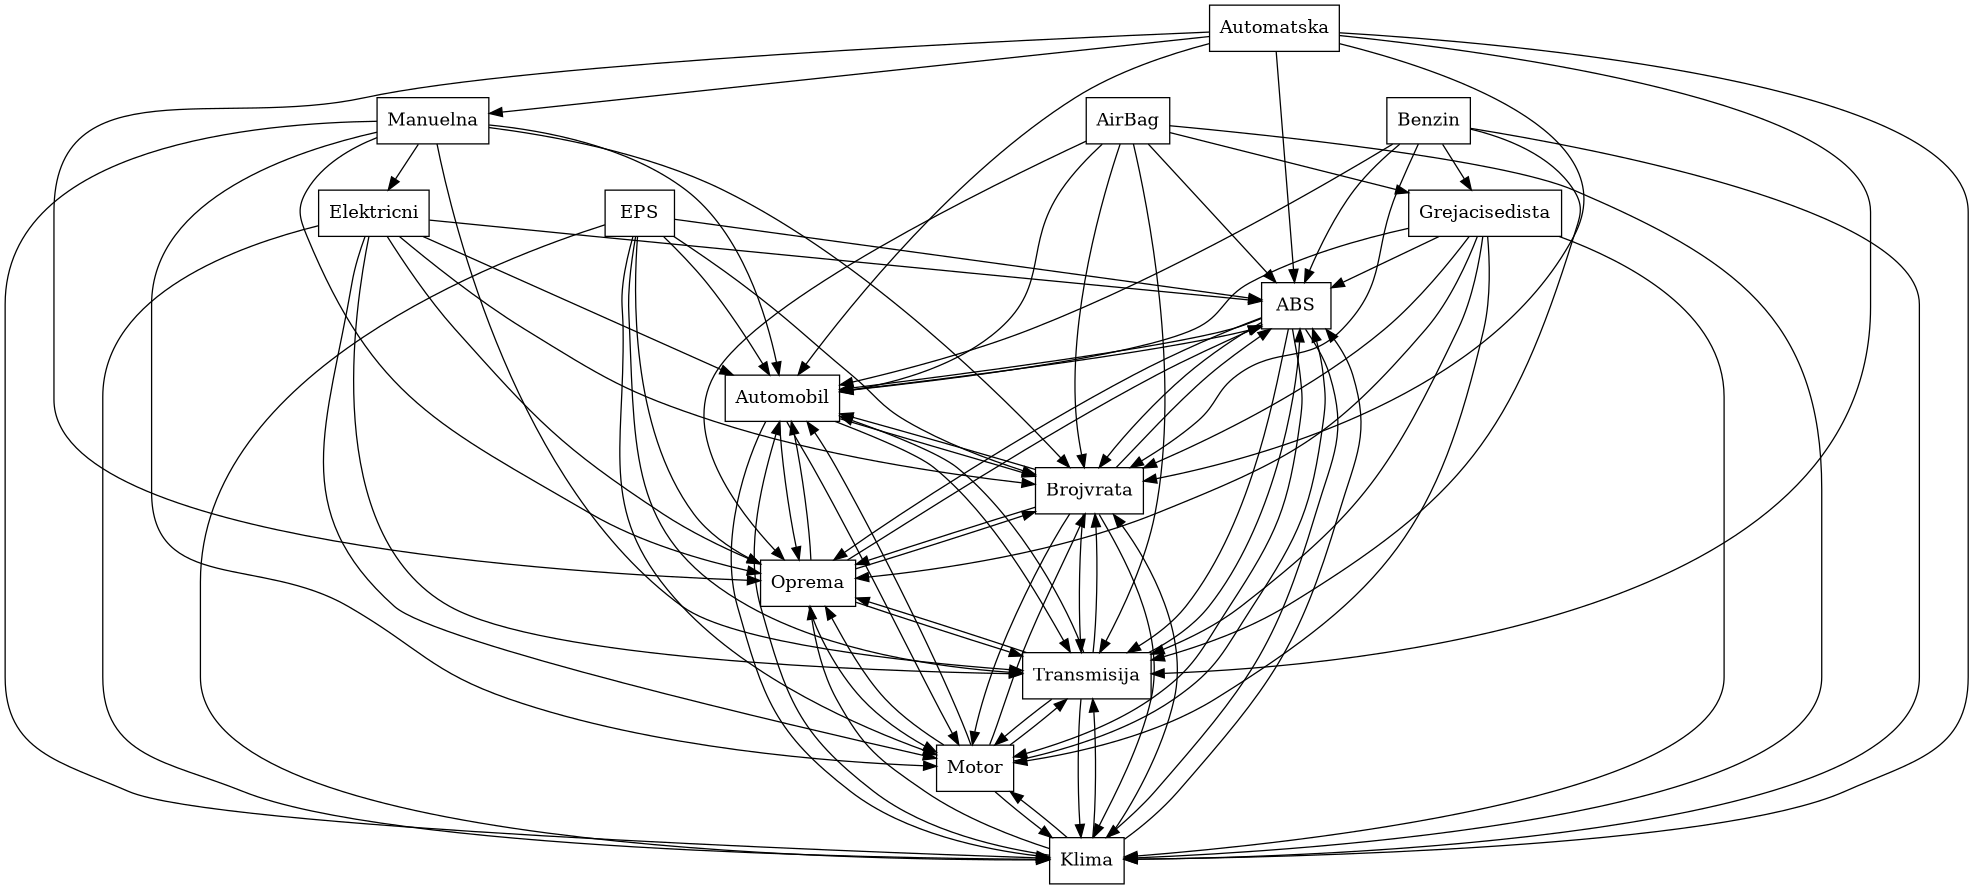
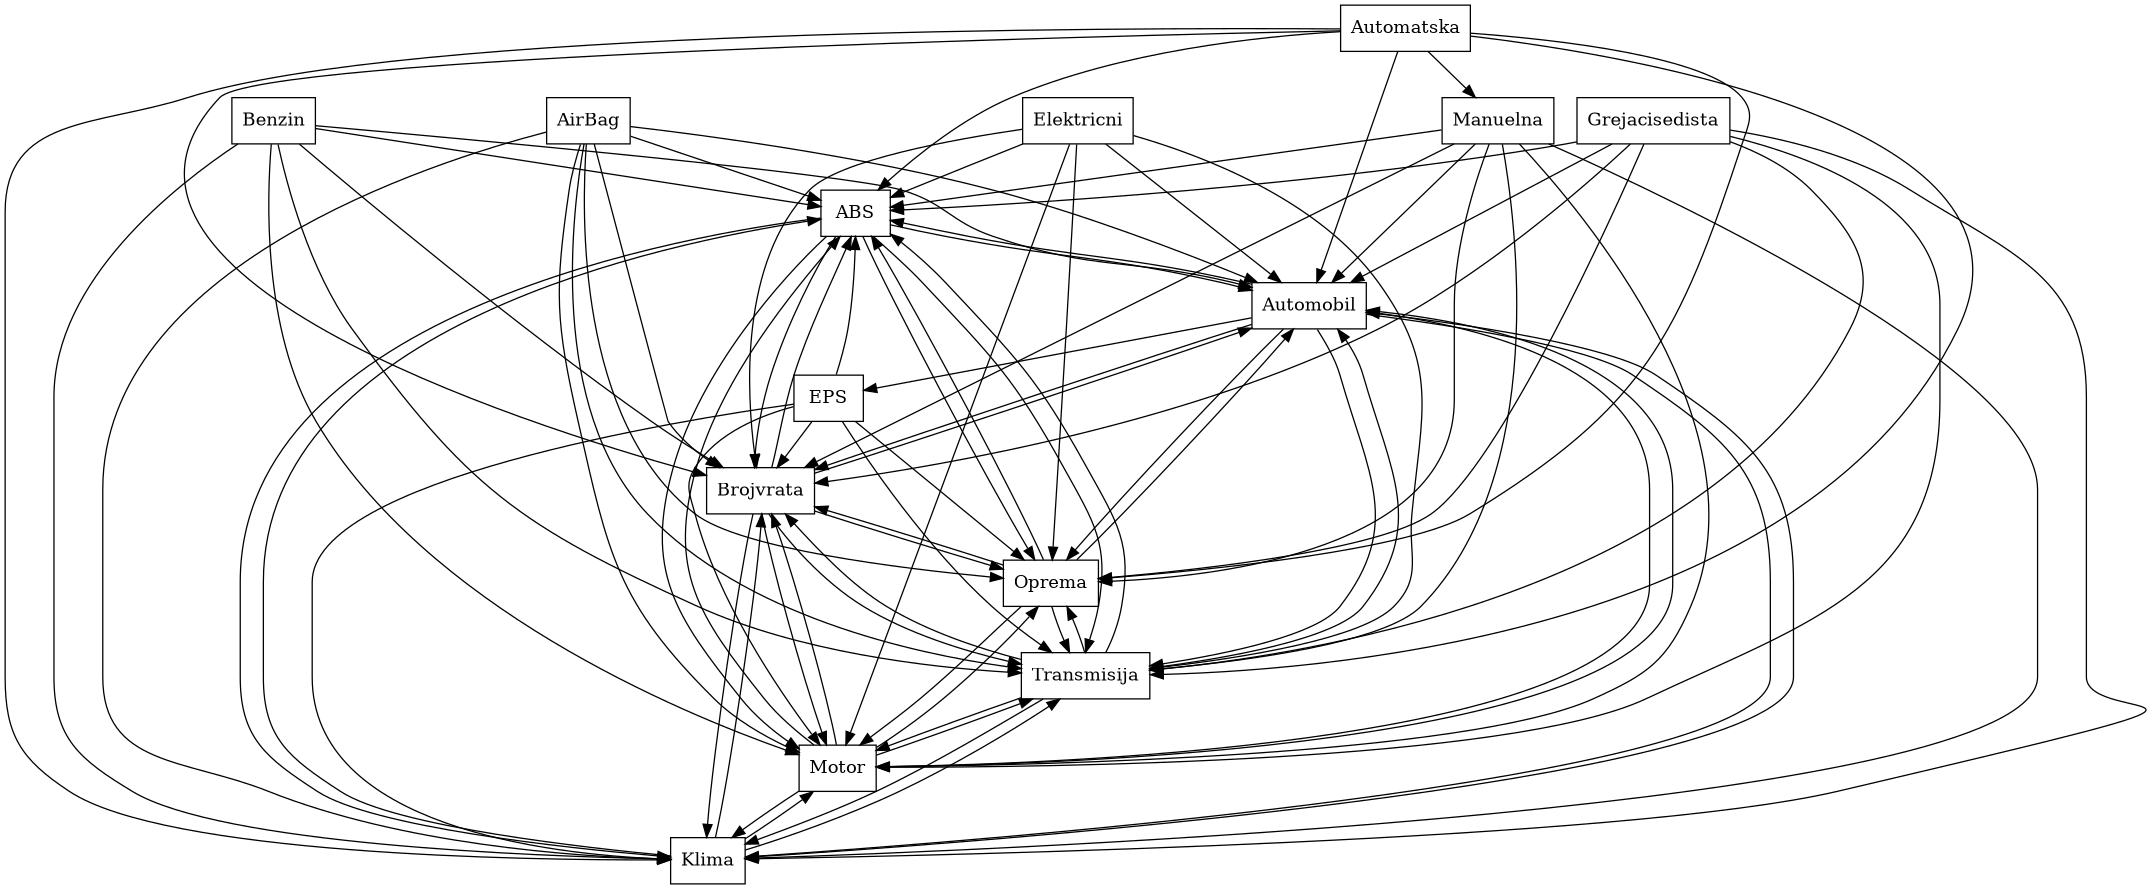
  digraph {
    rankdir=TB
    node [shape=box]
    edge [arrowhead=normal]
    n1 [label=ABS]
    n2 [label=Automobil]
    n3 [label=Klima]
    n4 [label=Motor]
    n5 [label=Transmisija]
    n6 [label=Oprema]
    n7 [label=Brojvrata]
    n8 [label=EPS]
    n9 [label=AirBag]
    n10 [label=Automatska]
    n11 [label=Manuelna]
    n12 [label=Grejacisedista]
    n13 [label=Benzin]
    n14 [label=Elektricni]
    n1 -> n2
    n1 -> n3
    n1 -> n4
    n1 -> n5
    n1 -> n6
    n1 -> n7
    n2 -> n1
    n2 -> n3
    n2 -> n4
    n2 -> n5
    n2 -> n6
    n2 -> n7
    n3 -> n1
    n3 -> n2
    n3 -> n4
    n3 -> n5
-   n3 -> n6
    n3 -> n7
    n4 -> n1
    n4 -> n2
    n4 -> n3
    n4 -> n5
    n4 -> n6
    n4 -> n7
    n5 -> n1
    n5 -> n2
    n5 -> n3
    n5 -> n4
    n5 -> n6
    n5 -> n7
    n6 -> n1
    n6 -> n2
    n6 -> n4
    n6 -> n5
    n6 -> n7
    n7 -> n1
    n7 -> n2
    n7 -> n3
    n7 -> n4
    n7 -> n5
    n7 -> n6
    n8 -> n1
-   n8 -> n2
+   n2 -> n8
    n8 -> n3
    n8 -> n4
    n8 -> n5
    n8 -> n6
    n8 -> n7
    n9 -> n1
    n9 -> n2
    n9 -> n3
-   n9 -> n12
+   n9 -> n4
    n9 -> n5
    n9 -> n6
    n9 -> n7
    n10 -> n1
    n10 -> n2
    n10 -> n3
    n10 -> n5
    n10 -> n6
    n10 -> n7
    n10 -> n11
-   n11 -> n14
+   n11 -> n1
    n11 -> n2
    n11 -> n3
    n11 -> n4
    n11 -> n5
    n11 -> n6
    n11 -> n7
    n12 -> n1
    n12 -> n2
    n12 -> n3
    n12 -> n4
    n12 -> n5
    n12 -> n6
    n12 -> n7
    n13 -> n1
    n13 -> n2
    n13 -> n3
-   n13 -> n12
+   n13 -> n4
    n13 -> n5
    n13 -> n7
    n14 -> n1
    n14 -> n2
-   n14 -> n3
    n14 -> n4
    n14 -> n5
    n14 -> n6
    n14 -> n7
  }
